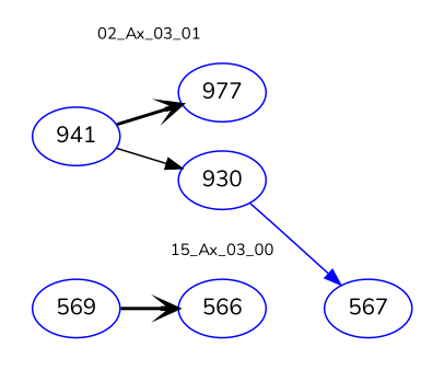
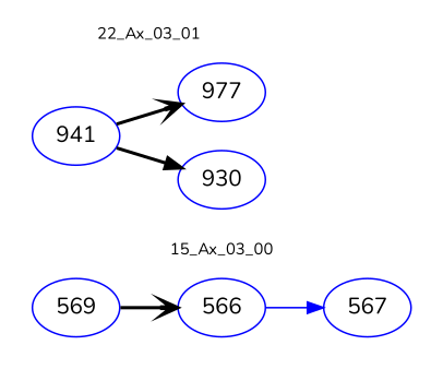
  digraph {
    fontname=Nunito
    rankdir=LR
    node [color=blue fontname=Nunito]
    edge [arrowhead=normal color=black fontname=Nunito style=solid]
    n1 [label=941]
    n2 [label=930]
    n3 [label=977]
    n4 [label=569]
    n5 [label=566]
    n6 [label=567]
    subgraph cluster_1 {
      color=white
      fontsize=10
-     label="02_Ax_03_01"
+     label="22_Ax_03_01"
      n1
      n2
      n3
    }
    subgraph cluster_2 {
      color=white
      fontsize=10
      label="15_Ax_03_00"
      n4
      n5
      n6
    }
-   n1 -> n2
+   n1 -> n2 [style=bold]
    n1 -> n3 [arrowhead=vee style=bold]
    n4 -> n5 [arrowhead=vee style=bold]
-   n2 -> n6 [color=blue]
+   n5 -> n6 [color=blue]
  }
